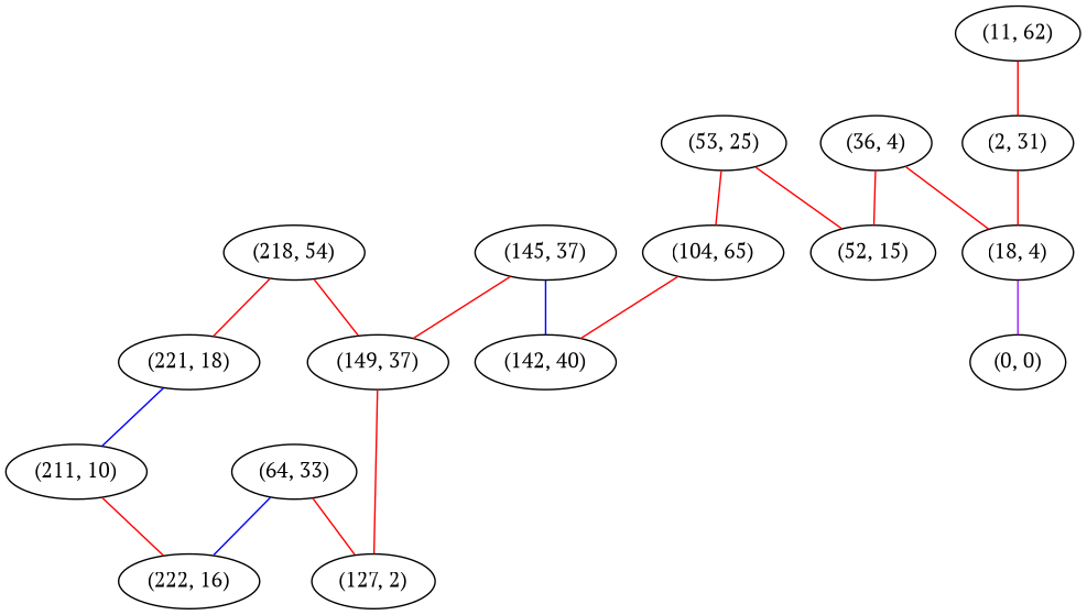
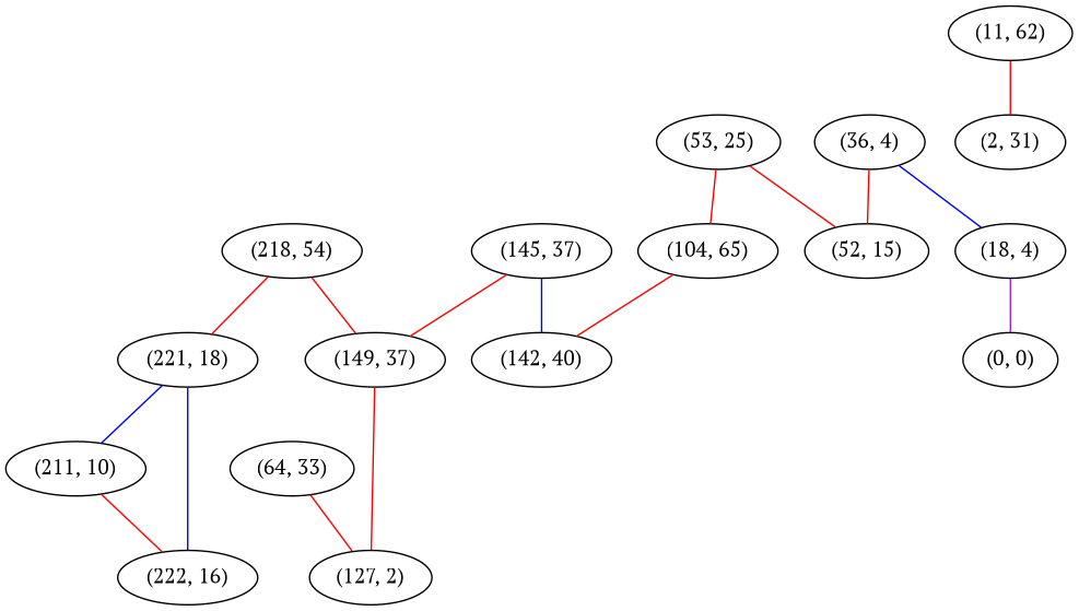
  graph {
    fontname="PT Serif"
    node [fontname="PT Serif"]
    edge [color=red fontname="PT Serif" weight=1]
    "(64, 33)"
    "(127, 2)"
    "(11, 62)"
    "(2, 31)"
    "(53, 25)"
    "(104, 65)"
    "(52, 15)"
    "(142, 40)"
    "(218, 54)"
    "(221, 18)"
    "(149, 37)"
    "(211, 10)"
    "(222, 16)"
    "(18, 4)"
    "(145, 37)"
    "(0, 0)"
    "(36, 4)"
    "(64, 33)" -- "(127, 2)"
    "(11, 62)" -- "(2, 31)"
-   "(2, 31)" -- "(18, 4)"
    "(53, 25)" -- "(104, 65)"
    "(53, 25)" -- "(52, 15)"
    "(104, 65)" -- "(142, 40)"
    "(218, 54)" -- "(221, 18)"
    "(218, 54)" -- "(149, 37)"
    "(221, 18)" -- "(211, 10)" [color=blue weight=3]
-   "(64, 33)" -- "(222, 16)" [color=blue weight=3]
+   "(221, 18)" -- "(222, 16)" [color=blue weight=3]
    "(149, 37)" -- "(127, 2)"
    "(211, 10)" -- "(222, 16)"
    "(18, 4)" -- "(0, 0)" [color=purple weight=4]
    "(145, 37)" -- "(142, 40)" [color=blue weight=3]
    "(145, 37)" -- "(149, 37)"
    "(36, 4)" -- "(52, 15)"
-   "(36, 4)" -- "(18, 4)"
+   "(36, 4)" -- "(18, 4)" [color=blue]
  }
